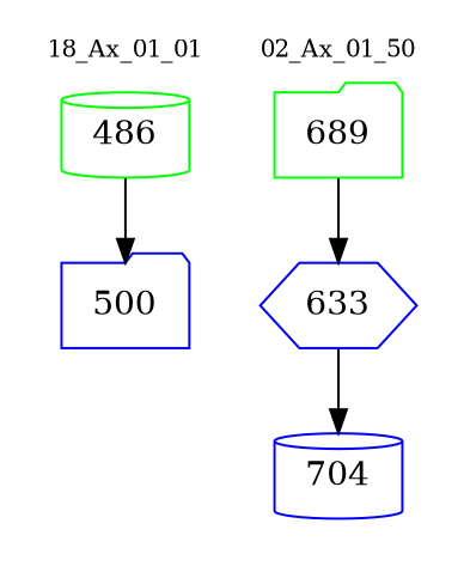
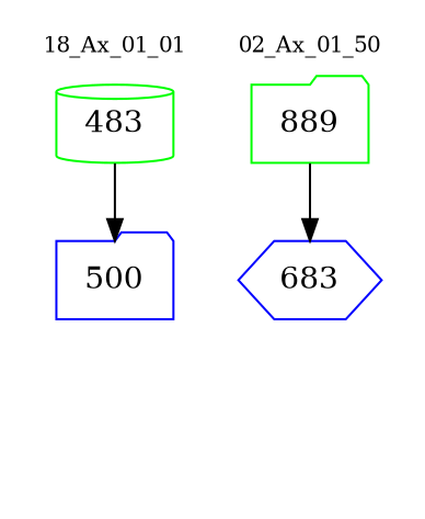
  digraph {
    node [color=blue shape=cylinder]
    edge [color=black]
-   n1 [color=green label=486]
+   n1 [color=green label=483]
    n2 [label=500 shape=folder]
-   n3 [color=green label=689 shape=folder]
-   n4 [label=633 shape=hexagon]
-   n5 [label=704]
+   n3 [color=green label=889 shape=folder]
+   n4 [label=683 shape=hexagon]
    subgraph cluster_1 {
      color=white
      fontsize=10
      label="18_Ax_01_01"
      n1
      n2
    }
    subgraph cluster_2 {
      color=white
      fontsize=10
      label="02_Ax_01_50"
      n3
      n4
-     n5
    }
    n1 -> n2
    n3 -> n4
-   n4 -> n5
  }
